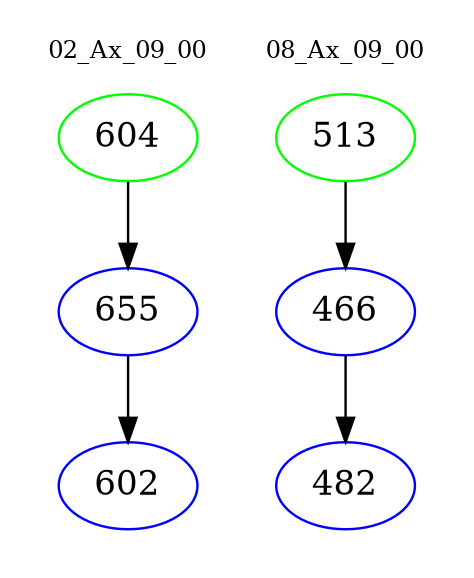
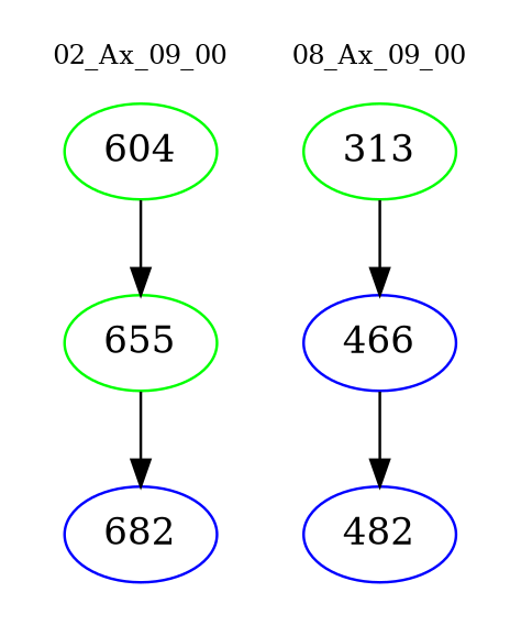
  digraph {
    node [color=blue]
    edge [color=black]
    n1 [color=green label=604]
-   n2 [label=655]
-   n3 [label=602]
-   n4 [color=green label=513]
+   n2 [color=green label=655]
+   n3 [label=682]
+   n4 [color=green label=313]
    n5 [label=466]
    n6 [label=482]
    subgraph cluster_1 {
      color=white
      fontsize=10
      label="02_Ax_09_00"
      n1
      n2
      n3
    }
    subgraph cluster_2 {
      color=white
      fontsize=10
      label="08_Ax_09_00"
      n4
      n5
      n6
    }
    n1 -> n2
    n2 -> n3
    n4 -> n5
    n5 -> n6
  }
